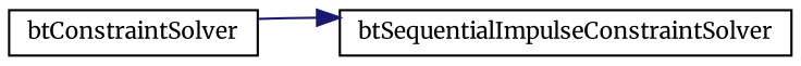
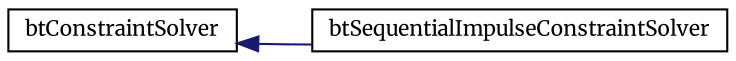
  digraph {
    rankdir=LR
    fontname=Merriweather
    node [color=black fillcolor=white fontname=Merriweather fontsize=10 shape=record style=filled]
    n1 [height=0.2 label=btConstraintSolver width=0.4]
    n2 [height=0.2 label=btSequentialImpulseConstraintSolver width=0.4]
-   n2 -> n1 [color=midnightblue dir=back fontname=Merriweather fontsize=10 labelfontname=Helvetica labelfontsize=10 style=solid]
+   n1 -> n2 [color=midnightblue dir=back fontname=Merriweather fontsize=10 labelfontname=Helvetica labelfontsize=10 style=solid]
  }
